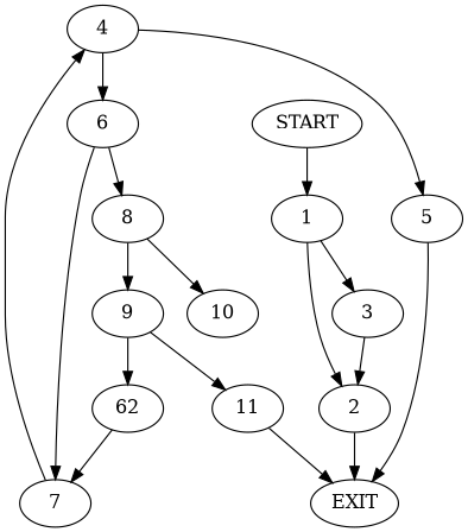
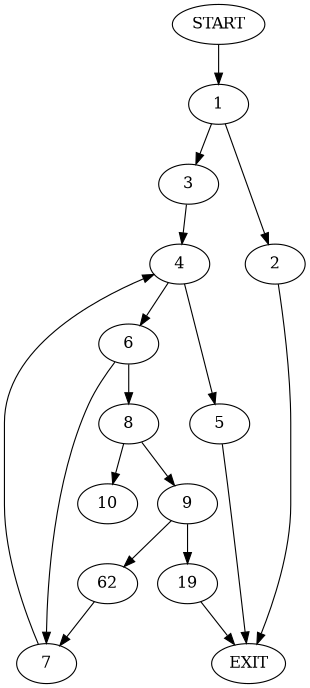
  digraph {
    n1 [label=START]
    1
    2
    3
    n5 [label=EXIT]
    4
    5
    6
    7
    8
    9
    10
-   11
+   11 [label=19]
    n14 [label=62]
    n1 -> 1
    1 -> 2
    1 -> 3
    2 -> n5
-   3 -> 2
+   3 -> 4
    4 -> 5
    4 -> 6
    5 -> n5
    6 -> 7
    6 -> 8
    7 -> 4
    8 -> 9
    8 -> 10
    9 -> 11
    9 -> n14
    11 -> n5
    n14 -> 7
  }
